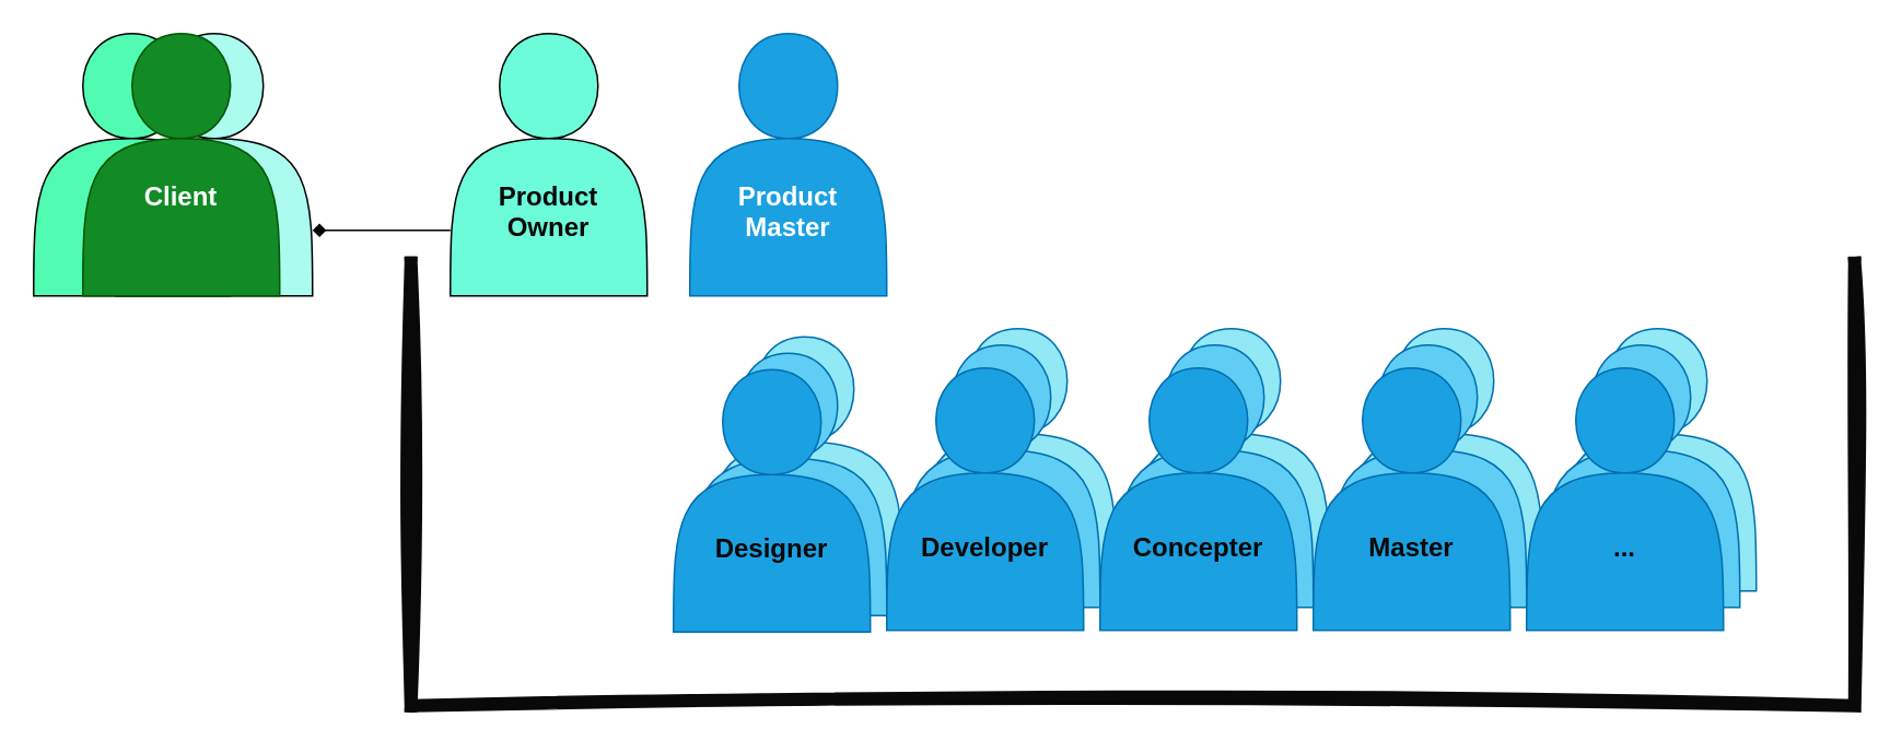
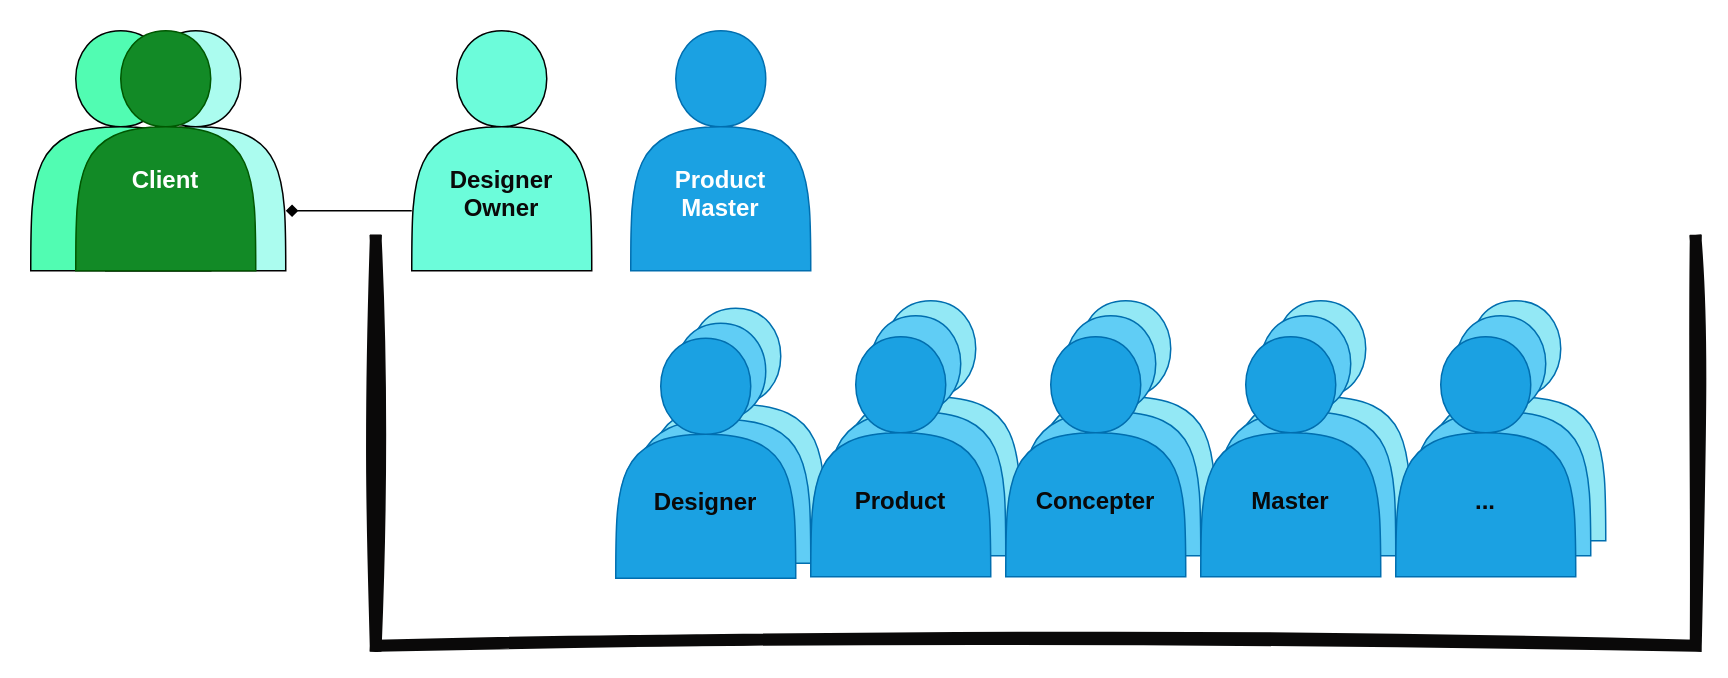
  <mxCell id="0" />
  <mxCell id="1" parent="0" />
  <mxCell id="2" value="&lt;br&gt;" style="shape=actor;whiteSpace=wrap;html=1;fontSize=16;fontColor=#0A0909;fillColor=#93E8F5;strokeColor=#006EAF;fontStyle=1;fontFamily=Helvetica;" parent="1" vertex="1"><mxGeometry x="430" y="205" width="120" height="160" as="geometry" /></mxCell>
  <mxCell id="3" value="" style="shape=partialRectangle;whiteSpace=wrap;html=1;bottom=1;right=1;left=1;top=0;fillColor=none;routingCenterX=-0.5;fontSize=16;fontColor=#0A0909;strokeWidth=8;strokeColor=#0A0909;fontStyle=1;fontFamily=Helvetica;sketch=1;curveFitting=1;jiggle=2;" parent="1" vertex="1"><mxGeometry x="250" y="160" width="880" height="270" as="geometry" /></mxCell>
  <mxCell id="4" style="edgeStyle=none;html=1;exitX=0;exitY=0.75;exitDx=0;exitDy=0;entryX=1;entryY=0.75;entryDx=0;entryDy=0;startArrow=none;startFill=0;endArrow=diamond;endFill=1;fontFamily=Helvetica;" parent="1" source="5" target="7" edge="1"><mxGeometry relative="1" as="geometry" /></mxCell>
- <mxCell id="5" value="&lt;br style=&quot;font-size: 16px&quot;&gt;&lt;br style=&quot;font-size: 16px&quot;&gt;&lt;br style=&quot;font-size: 16px&quot;&gt;Product &lt;br&gt;Owner" style="shape=actor;whiteSpace=wrap;html=1;fontSize=16;fontColor=#0A0909;fillColor=#6CFCDA;gradientColor=none;fontStyle=1;fontFamily=Helvetica;" parent="1" vertex="1"><mxGeometry x="274" y="20" width="120" height="160" as="geometry" /></mxCell>
+ <mxCell id="5" value="&lt;br style=&quot;font-size: 16px&quot;&gt;&lt;br style=&quot;font-size: 16px&quot;&gt;&lt;br style=&quot;font-size: 16px&quot;&gt;Designer &lt;br&gt;Owner" style="shape=actor;whiteSpace=wrap;html=1;fontSize=16;fontColor=#0A0909;fillColor=#6CFCDA;gradientColor=none;fontStyle=1;fontFamily=Helvetica;" parent="1" vertex="1"><mxGeometry x="274" y="20" width="120" height="160" as="geometry" /></mxCell>
  <mxCell id="6" value="&lt;br&gt;&lt;br&gt;&lt;br&gt;Product &lt;br&gt;Master" style="shape=actor;whiteSpace=wrap;html=1;fontSize=16;fontColor=#ffffff;fillColor=#1ba1e2;fontStyle=1;strokeColor=#006EAF;fontFamily=Helvetica;" parent="1" vertex="1"><mxGeometry x="420" y="20" width="120" height="160" as="geometry" /></mxCell>
  <mxCell id="7" value="&lt;br style=&quot;font-size: 16px&quot;&gt;&lt;br style=&quot;font-size: 16px&quot;&gt;Client" style="shape=actor;whiteSpace=wrap;html=1;fontSize=16;fontColor=#0A0909;fillColor=#ABFCEF;gradientColor=none;fontStyle=1;fontFamily=Helvetica;" parent="1" vertex="1"><mxGeometry x="70" y="20" width="120" height="160" as="geometry" /></mxCell>
  <mxCell id="8" value="&lt;br style=&quot;font-size: 16px&quot;&gt;&lt;br style=&quot;font-size: 16px&quot;&gt;Client" style="shape=actor;whiteSpace=wrap;html=1;fontSize=16;fontColor=#0A0909;fillColor=#51FCB2;gradientColor=none;fontStyle=1;fontFamily=Helvetica;" parent="1" vertex="1"><mxGeometry x="20" y="20" width="120" height="160" as="geometry" /></mxCell>
  <mxCell id="9" value="&lt;br style=&quot;font-size: 16px&quot;&gt;&lt;br style=&quot;font-size: 16px&quot;&gt;Client" style="shape=actor;whiteSpace=wrap;html=1;fontSize=16;fontColor=#ffffff;fillColor=#128A26;fontStyle=1;strokeColor=#005700;fontFamily=Helvetica;" parent="1" vertex="1"><mxGeometry x="50" y="20" width="120" height="160" as="geometry" /></mxCell>
  <mxCell id="10" value="" style="shape=actor;whiteSpace=wrap;html=1;fontSize=16;fontColor=#0A0909;fillColor=#60CDF5;strokeColor=#006EAF;fontStyle=1;fontFamily=Helvetica;" parent="1" vertex="1"><mxGeometry x="420" y="215" width="120" height="160" as="geometry" /></mxCell>
  <mxCell id="11" value="&lt;br style=&quot;font-size: 16px&quot;&gt;&lt;br style=&quot;font-size: 16px&quot;&gt;&lt;br style=&quot;font-size: 16px&quot;&gt;Designer" style="shape=actor;whiteSpace=wrap;html=1;fontSize=16;fontColor=#0A0909;fillColor=#1ba1e2;strokeColor=#006EAF;fontStyle=1;fontFamily=Helvetica;" parent="1" vertex="1"><mxGeometry x="410" y="225" width="120" height="160" as="geometry" /></mxCell>
  <mxCell id="12" value="&lt;br&gt;" style="shape=actor;whiteSpace=wrap;html=1;fontSize=16;fontColor=#0A0909;fillColor=#93E8F5;strokeColor=#006EAF;fontStyle=1;fontFamily=Helvetica;" parent="1" vertex="1"><mxGeometry x="560" y="200" width="120" height="160" as="geometry" /></mxCell>
  <mxCell id="13" value="&lt;br&gt;" style="shape=actor;whiteSpace=wrap;html=1;fontSize=16;fontColor=#0A0909;fillColor=#93E8F5;strokeColor=#006EAF;fontStyle=1;fontFamily=Helvetica;" parent="1" vertex="1"><mxGeometry x="690" y="200" width="120" height="160" as="geometry" /></mxCell>
  <mxCell id="14" value="&lt;br&gt;" style="shape=actor;whiteSpace=wrap;html=1;fontSize=16;fontColor=#0A0909;fillColor=#93E8F5;strokeColor=#006EAF;fontStyle=1;fontFamily=Helvetica;" parent="1" vertex="1"><mxGeometry x="820" y="200" width="120" height="160" as="geometry" /></mxCell>
  <mxCell id="15" value="" style="shape=actor;whiteSpace=wrap;html=1;fontSize=16;fontColor=#0A0909;fillColor=#60CDF5;strokeColor=#006EAF;fontStyle=1;fontFamily=Helvetica;" parent="1" vertex="1"><mxGeometry x="550" y="210" width="120" height="160" as="geometry" /></mxCell>
- <mxCell id="16" value="&lt;br style=&quot;font-size: 16px&quot;&gt;&lt;br style=&quot;font-size: 16px&quot;&gt;&lt;br style=&quot;font-size: 16px&quot;&gt;Developer" style="shape=actor;whiteSpace=wrap;html=1;fontSize=16;fontColor=#0A0909;fillColor=#1ba1e2;strokeColor=#006EAF;fontStyle=1;fontFamily=Helvetica;" parent="1" vertex="1"><mxGeometry x="540" y="224" width="120" height="160" as="geometry" /></mxCell>
+ <mxCell id="16" value="&lt;br style=&quot;font-size: 16px&quot;&gt;&lt;br style=&quot;font-size: 16px&quot;&gt;&lt;br style=&quot;font-size: 16px&quot;&gt;Product" style="shape=actor;whiteSpace=wrap;html=1;fontSize=16;fontColor=#0A0909;fillColor=#1ba1e2;strokeColor=#006EAF;fontStyle=1;fontFamily=Helvetica;" parent="1" vertex="1"><mxGeometry x="540" y="224" width="120" height="160" as="geometry" /></mxCell>
  <mxCell id="17" value="" style="shape=actor;whiteSpace=wrap;html=1;fontSize=16;fontColor=#0A0909;fillColor=#60CDF5;strokeColor=#006EAF;fontStyle=1;fontFamily=Helvetica;" parent="1" vertex="1"><mxGeometry x="680" y="210" width="120" height="160" as="geometry" /></mxCell>
  <mxCell id="18" value="&lt;br style=&quot;font-size: 16px&quot;&gt;&lt;br style=&quot;font-size: 16px&quot;&gt;&lt;br style=&quot;font-size: 16px&quot;&gt;Concepter" style="shape=actor;whiteSpace=wrap;html=1;fontSize=16;fontColor=#0A0909;fillColor=#1ba1e2;strokeColor=#006EAF;fontStyle=1;fontFamily=Helvetica;" parent="1" vertex="1"><mxGeometry x="670" y="224" width="120" height="160" as="geometry" /></mxCell>
  <mxCell id="19" value="" style="shape=actor;whiteSpace=wrap;html=1;fontSize=16;fontColor=#0A0909;fillColor=#60CDF5;strokeColor=#006EAF;fontStyle=1;fontFamily=Helvetica;" parent="1" vertex="1"><mxGeometry x="810" y="210" width="120" height="160" as="geometry" /></mxCell>
  <mxCell id="20" value="&lt;br style=&quot;font-size: 16px&quot;&gt;&lt;br style=&quot;font-size: 16px&quot;&gt;&lt;br style=&quot;font-size: 16px&quot;&gt;Master" style="shape=actor;whiteSpace=wrap;html=1;fontSize=16;fontColor=#0A0909;fillColor=#1ba1e2;strokeColor=#006EAF;fontStyle=1;fontFamily=Helvetica;" parent="1" vertex="1"><mxGeometry x="800" y="224" width="120" height="160" as="geometry" /></mxCell>
  <mxCell id="21" value="&lt;br&gt;" style="shape=actor;whiteSpace=wrap;html=1;fontSize=16;fontColor=#0A0909;fillColor=#93E8F5;strokeColor=#006EAF;fontStyle=1;fontFamily=Helvetica;" parent="1" vertex="1"><mxGeometry x="950" y="200" width="120" height="160" as="geometry" /></mxCell>
  <mxCell id="22" value="" style="shape=actor;whiteSpace=wrap;html=1;fontSize=16;fontColor=#0A0909;fillColor=#60CDF5;strokeColor=#006EAF;fontStyle=1;fontFamily=Helvetica;" parent="1" vertex="1"><mxGeometry x="940" y="210" width="120" height="160" as="geometry" /></mxCell>
  <mxCell id="23" value="&lt;br style=&quot;font-size: 16px&quot;&gt;&lt;br style=&quot;font-size: 16px&quot;&gt;&lt;br style=&quot;font-size: 16px&quot;&gt;..." style="shape=actor;whiteSpace=wrap;html=1;fontSize=16;fontColor=#0A0909;fillColor=#1ba1e2;strokeColor=#006EAF;fontStyle=1;fontFamily=Helvetica;" parent="1" vertex="1"><mxGeometry x="930" y="224" width="120" height="160" as="geometry" /></mxCell>
